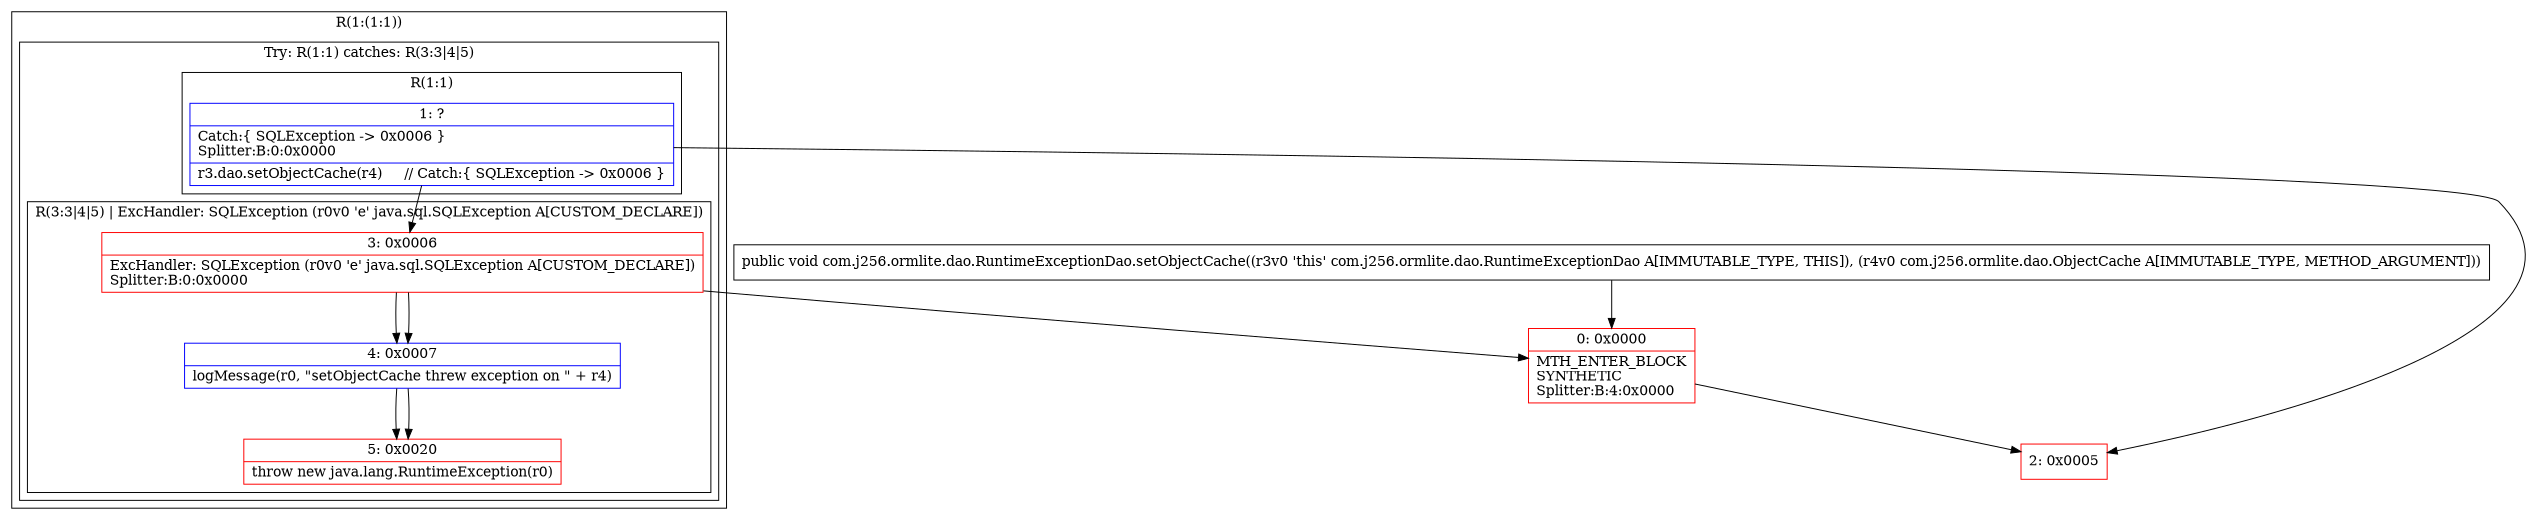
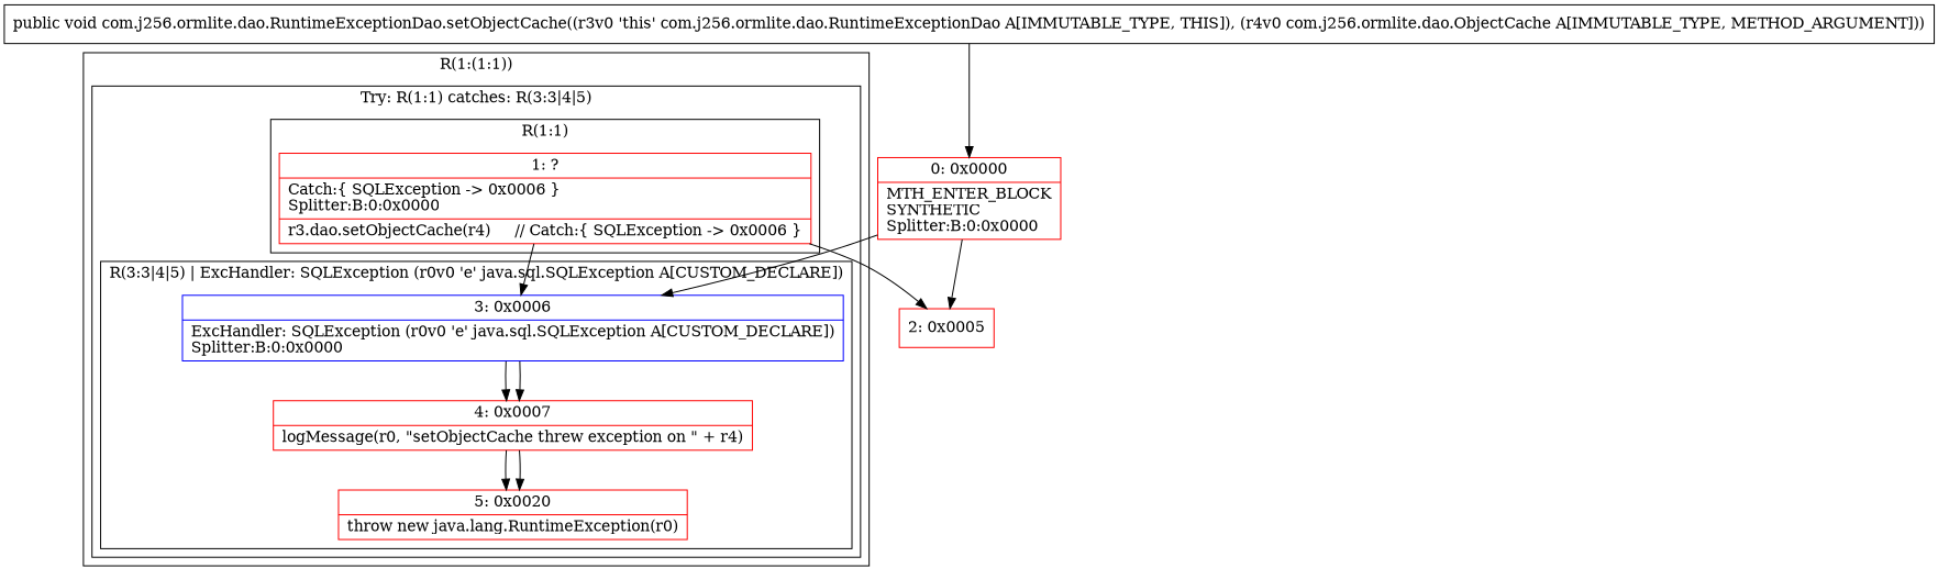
  digraph {
    node [color=blue shape=record]
-   n1 [label="{1\:\ ?|Catch:\{ SQLException \-\> 0x0006 \}\lSplitter:B:0:0x0000\l|r3.dao.setObjectCache(r4)     \/\/ Catch:\{ SQLException \-\> 0x0006 \}\l}"]
-   n2 [color=red label="{3\:\ 0x0006|ExcHandler: SQLException (r0v0 'e' java.sql.SQLException A[CUSTOM_DECLARE])\lSplitter:B:0:0x0000\l}"]
-   n3 [label="{4\:\ 0x0007|logMessage(r0, \"setObjectCache threw exception on \" + r4)\l}"]
+   n1 [color=red label="{1\:\ ?|Catch:\{ SQLException \-\> 0x0006 \}\lSplitter:B:0:0x0000\l|r3.dao.setObjectCache(r4)     \/\/ Catch:\{ SQLException \-\> 0x0006 \}\l}"]
+   n2 [label="{3\:\ 0x0006|ExcHandler: SQLException (r0v0 'e' java.sql.SQLException A[CUSTOM_DECLARE])\lSplitter:B:0:0x0000\l}"]
+   n3 [color=red label="{4\:\ 0x0007|logMessage(r0, \"setObjectCache threw exception on \" + r4)\l}"]
    n4 [color=red label="{5\:\ 0x0020|throw new java.lang.RuntimeException(r0)\l}"]
    n5 [color=red label="{2\:\ 0x0005}"]
-   n6 [color=red label="{0\:\ 0x0000|MTH_ENTER_BLOCK\lSYNTHETIC\lSplitter:B:4:0x0000\l}"]
+   n6 [color=red label="{0\:\ 0x0000|MTH_ENTER_BLOCK\lSYNTHETIC\lSplitter:B:0:0x0000\l}"]
    n7 [label="{public void com.j256.ormlite.dao.RuntimeExceptionDao.setObjectCache((r3v0 'this' com.j256.ormlite.dao.RuntimeExceptionDao A[IMMUTABLE_TYPE, THIS]), (r4v0 com.j256.ormlite.dao.ObjectCache A[IMMUTABLE_TYPE, METHOD_ARGUMENT])) }" color=""]
    subgraph cluster_1 {
      label="R(1:(1:1))"
      subgraph cluster_2 {
        label="Try: R(1:1) catches: R(3:3|4|5)"
        subgraph cluster_3 {
          label="R(1:1)"
          n1
        }
        subgraph cluster_4 {
          label="R(3:3|4|5) | ExcHandler: SQLException (r0v0 'e' java.sql.SQLException A[CUSTOM_DECLARE])\l"
          n2
          n3
          n4
        }
      }
    }
    subgraph cluster_5 {
      label="R(3:3|4|5) | ExcHandler: SQLException (r0v0 'e' java.sql.SQLException A[CUSTOM_DECLARE])\l"
    }
    n1 -> n2
    n1 -> n5
    n2 -> n3
    n2 -> n3
    n3 -> n4
    n3 -> n4
-   n2 -> n6
+   n6 -> n2
    n6 -> n5
    n7 -> n6
  }
